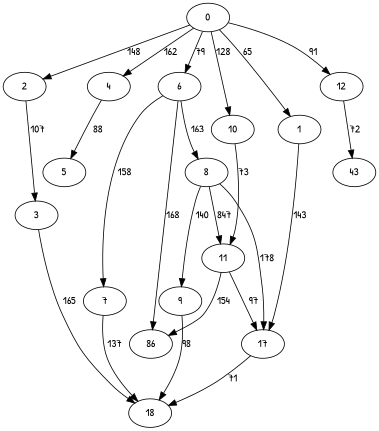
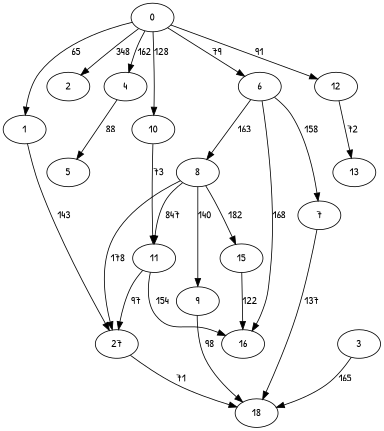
  digraph {
    fontname="Patrick Hand"
    node [fontname="Patrick Hand"]
    edge [fontname="Patrick Hand"]
    0
    1
    2
    4
    6
    10
    12
-   17
+   17 [label=27]
    3
    5
    7
    8
-   16 [label=86]
+   16
    11
-   13 [label=43]
+   13
    18
    9
+   15
    0 -> 1 [label=65]
-   0 -> 2 [label=148]
+   0 -> 2 [label=348]
    0 -> 4 [label=162]
    0 -> 6 [label=79]
    0 -> 10 [label=128]
    0 -> 12 [label=91]
    1 -> 17 [label=143]
-   2 -> 3 [label=107]
    4 -> 5 [label=88]
    6 -> 7 [label=158]
    6 -> 8 [label=163]
    6 -> 16 [label=168]
    10 -> 11 [label=73]
    12 -> 13 [label=72]
    17 -> 18 [label=71]
    3 -> 18 [label=165]
    7 -> 18 [label=137]
    8 -> 17 [label=178]
    8 -> 11 [label=847]
    8 -> 9 [label=140]
+   8 -> 15 [label=182]
    11 -> 17 [label=97]
    11 -> 16 [label=154]
    9 -> 18 [label=98]
+   15 -> 16 [label=122]
  }
